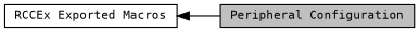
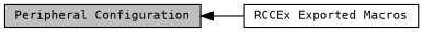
  digraph {
    rankdir=LR
    fontname="DejaVu Sans Mono"
    node [color=black fontname="DejaVu Sans Mono" fontsize=10 shape=box style=filled]
    n1 [fillcolor=white height=0.2 label="RCCEx Exported Macros" width=0.4]
    n2 [fillcolor=grey75 fontcolor=black height=0.2 label="Peripheral Configuration" width=0.4]
-   n1 -> n2 [dir=back fontname="DejaVu Sans Mono" fontsize=10 labelfontname=Helvetica labelfontsize=10 shape=plaintext style=solid]
+   n2 -> n1 [dir=back fontname="DejaVu Sans Mono" fontsize=10 labelfontname=Helvetica labelfontsize=10 shape=plaintext style=solid]
  }
